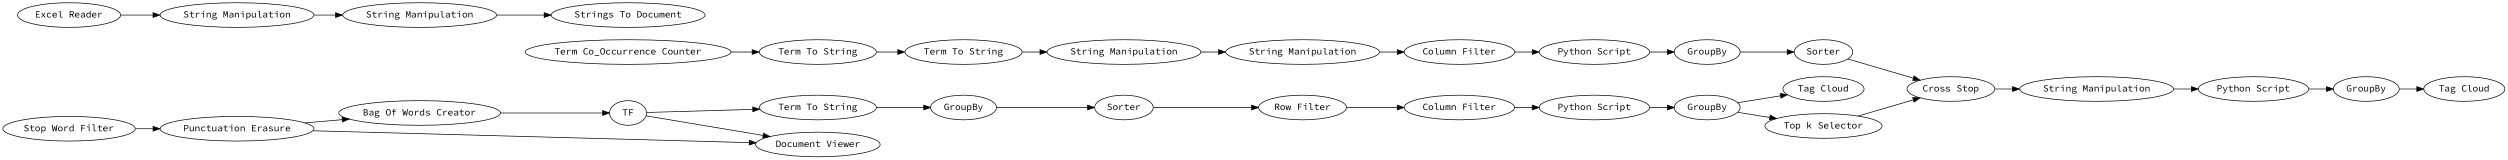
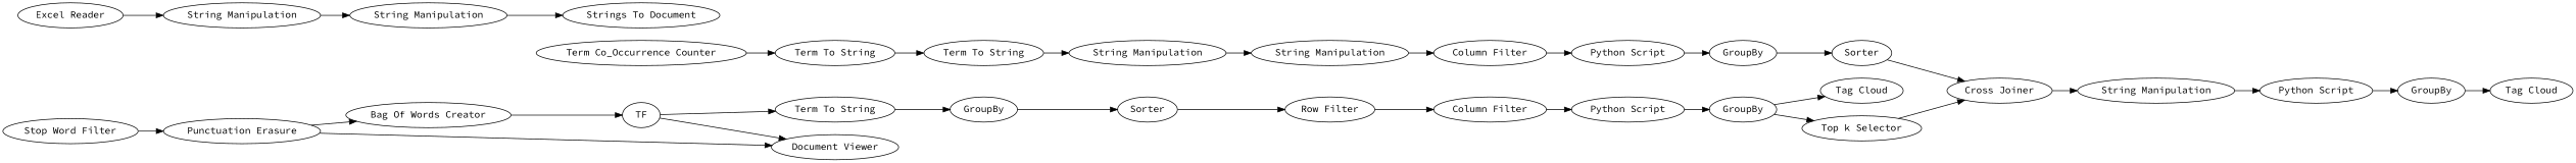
  digraph {
    fontname="Source Code Pro"
    rankdir=LR
    node [fontname="Source Code Pro"]
    edge [fontname="Source Code Pro"]
    n1 [label="Bag Of Words Creator"]
    n2 [label=TF]
    n3 [label="Term To String"]
    n4 [label="Document Viewer"]
    n5 [label="Term Co_Occurrence Counter"]
    n6 [label="Term To String"]
    n7 [label=GroupBy]
    n8 [label=Sorter]
-   n9 [label="Cross Stop"]
+   n9 [label="Cross Joiner"]
    n10 [label="String Manipulation"]
    n11 [label="Python Script"]
    n12 [label="Stop Word Filter"]
    n13 [label="Punctuation Erasure"]
    n14 [label=Sorter]
    n15 [label="Row Filter"]
    n16 [label="Column Filter"]
    n17 [label="Python Script"]
    n18 [label="Python Script"]
    n19 [label=GroupBy]
    n20 [label="Column Filter"]
    n21 [label="String Manipulation"]
    n22 [label="Strings To Document"]
    n23 [label="Term To String"]
    n24 [label="String Manipulation"]
    n25 [label="String Manipulation"]
    n26 [label=GroupBy]
    n27 [label="Tag Cloud"]
    n28 [label=GroupBy]
    n29 [label="Tag Cloud"]
    n30 [label="Top k Selector"]
    n31 [label="Excel Reader"]
    n32 [label="String Manipulation"]
    n1 -> n2
    n2 -> n3
    n2 -> n4
    n3 -> n7
    n5 -> n6
    n6 -> n23
    n7 -> n14
    n8 -> n9
    n9 -> n10
    n10 -> n11
    n11 -> n26
    n12 -> n13
    n13 -> n1
    n13 -> n4
    n14 -> n15
    n15 -> n16
    n16 -> n17
    n17 -> n28
    n18 -> n19
    n19 -> n8
    n20 -> n18
    n21 -> n22
    n23 -> n24
    n24 -> n25
    n25 -> n20
    n26 -> n27
    n28 -> n29
    n28 -> n30
    n30 -> n9
    n31 -> n32
    n32 -> n21
  }
